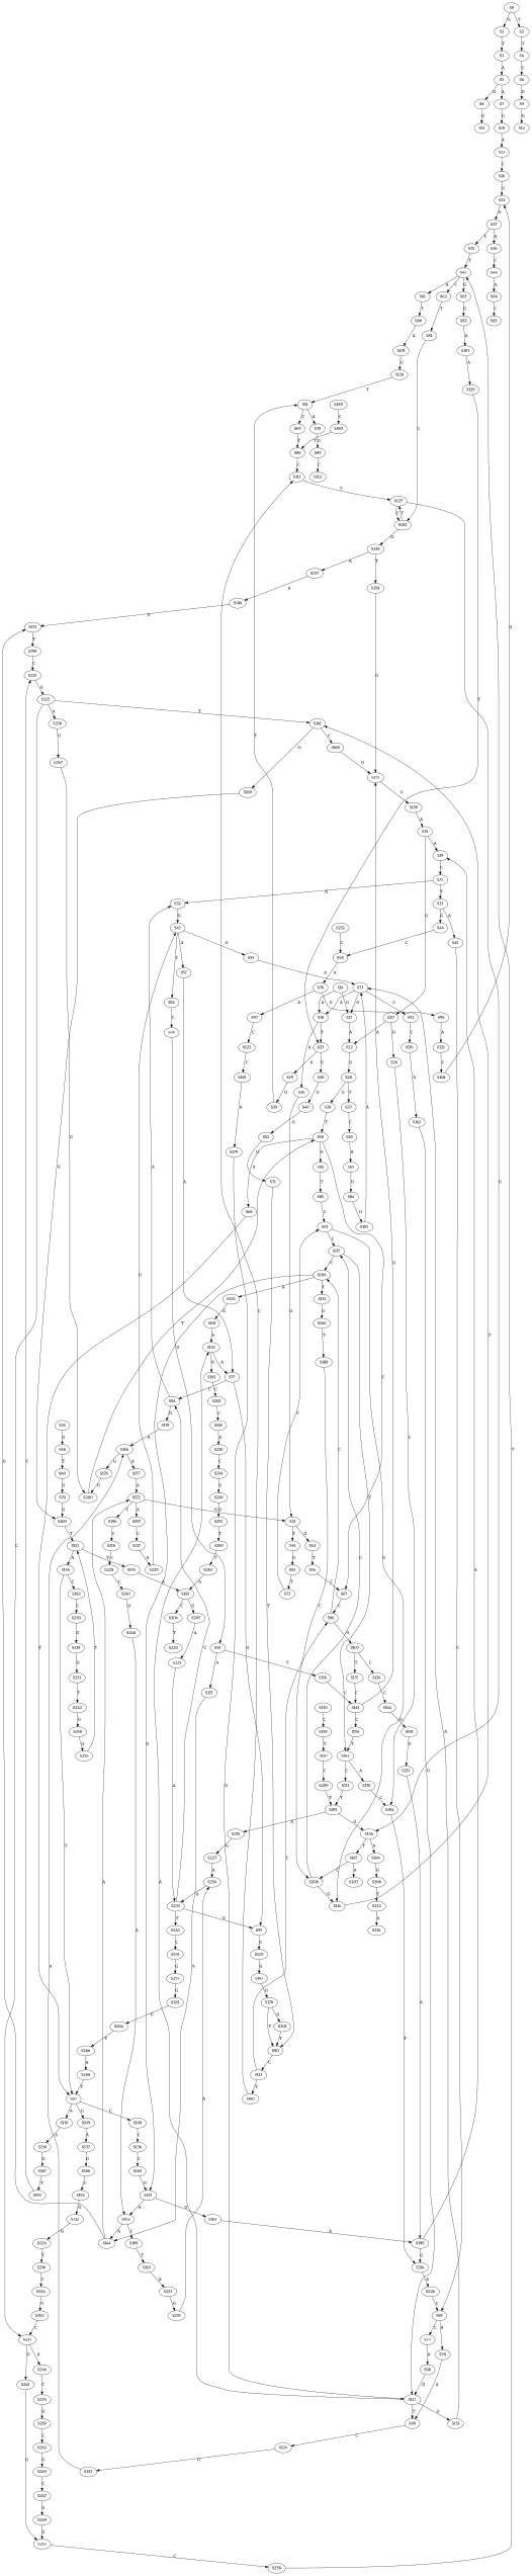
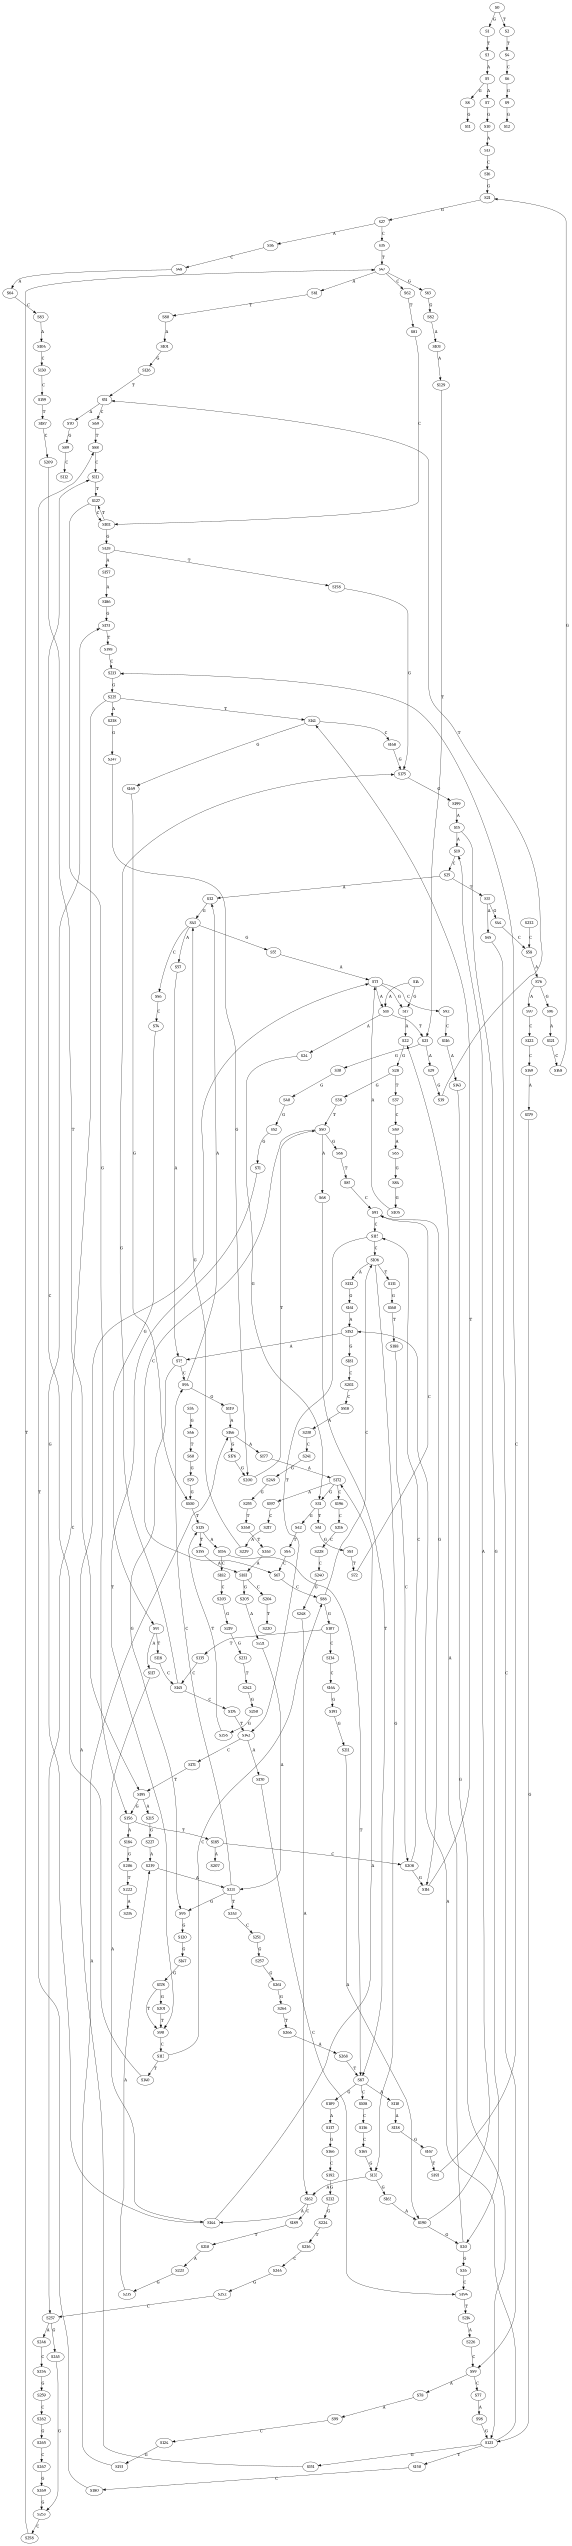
  strict digraph {
    fontname=Merriweather
    node [fontname=Merriweather]
    edge [fontname=Merriweather]
    S0
    S1
    S2
    S3
    S4
    S5
    S6
    S7
    S8
    S9
    S10
    S11
    S12
    S13
    S16
    S14
    S17
    S18
    S15
    S19
    S20
    S21
    S22
    S23
    S24
    S25
    S26
    S27
    S28
    S29
    S30
    S31
    S32
    S33
    S194
    S35
    S36
    S37
    S38
    S39
    S40
    S41
    S42
    S43
    S44
    S45
    S34
    S46
    S47
    S48
    S49
    S50
    S51
    S52
    S53
    S54
    S55
    S56
    S57
    S58
    S59
    S60
    S61
    S62
    S63
    S64
    S65
    S66
    S67
    S68
    S69
    S70
    S71
    S72
    S73
    S74
    S75
    S76
    S77
    S78
    S79
    S80
    S81
    S82
    S83
    S84
    S85
    S86
    S87
    S88
    S89
    S90
    S91
    S92
    S93
    S94
    S95
    S96
    S97
    S98
    S99
    S100
    S101
    S102
    S103
+   S104
    S105
    S106
    S107
    S108
    S109
    S110
    S111
    S112
    S113
    S114
    S115
    S116
    S117
    S118
    S119
    S120
    S121
    S122
    S123
    S124
    S125
    S126
    S127
    S128
    S129
    S130
    S131
    S132
    S133
    S134
    S135
    S136
    S137
    S138
    S140
    S141
    S142
    S143
    S144
    S145
    S146
    S147
    S148
    S149
    S150
    S151
    S152
    S153
    S154
    S155
    S156
    S157
    S158
    S159
    S160
    S161
    S162
    S163
    S164
    S165
    S166
    S167
    S168
    S169
    S170
    S171
    S172
    S173
    S174
    S175
    S176
    S177
    S178
    S179
    S180
    S181
    S182
    S183
    S184
    S185
    S186
    S187
    S188
    S189
    S190
    S191
    S192
    S193
    S195
    S196
    S197
    S198
    S199
    S200
    S201
    S202
    S203
    S204
    S205
    S206
    S207
    S208
    S209
    S210
    S211
    S212
    S213
    S214
    S215
    S216
    S217
    n218 [label=S518]
    S219
    S220
    S221
    S222
    S223
    S224
    S225
    S226
    S227
    S228
    S229
    S230
    S231
    S233
    S234
    S235
    S236
    S237
    S238
    S239
    S240
    S241
    S242
    S232
    S243
    S244
    S245
    S246
    S247
    S248
    S249
    S250
    S251
    S252
    S253
    S254
    S255
    S256
    S257
    S258
    S259
    S260
    S261
    S262
    S263
    S264
    S265
    S266
    S267
    S268
    S269
    S0 -> S1 [label=G]
    S0 -> S2 [label=T]
    S1 -> S3 [label=T]
    S2 -> S4 [label=T]
    S3 -> S5 [label=A]
    S4 -> S6 [label=C]
    S5 -> S7 [label=A]
    S5 -> S8 [label=G]
    S6 -> S9 [label=G]
    S7 -> S10 [label=G]
    S8 -> S11 [label=G]
    S9 -> S12 [label=G]
    S10 -> S13 [label=A]
    S13 -> S16 [label=C]
    S16 -> S21 [label=G]
    S14 -> S17 [label=G]
    S14 -> S18 [label=A]
    S17 -> S22 [label=A]
    S18 -> S23 [label=T]
    S18 -> S24 [label=A]
    S15 -> S19 [label=A]
    S15 -> S20 [label=G]
    S19 -> S25 [label=C]
    S20 -> S22 [label=A]
    S20 -> S26 [label=G]
    S21 -> S27 [label=G]
    S22 -> S28 [label=G]
    S23 -> S29 [label=A]
    S23 -> S30 [label=G]
    S24 -> S31 [label=G]
    S25 -> S32 [label=A]
    S25 -> S33 [label=T]
    S26 -> S194 [label=C]
    S27 -> S35 [label=C]
    S27 -> S36 [label=A]
    S28 -> S37 [label=T]
    S28 -> S38 [label=G]
    S29 -> S39 [label=G]
    S30 -> S40 [label=G]
    S31 -> S41 [label=T]
    S31 -> S42 [label=G]
    S32 -> S43 [label=G]
    S33 -> S44 [label=G]
    S33 -> S45 [label=A]
    S194 -> S214 [label=T]
    S35 -> S47 [label=T]
    S36 -> S48 [label=C]
    S37 -> S49 [label=C]
    S38 -> S50 [label=T]
    S39 -> S51 [label=T]
    S40 -> S52 [label=G]
    S41 -> S53 [label=G]
    S42 -> S54 [label=T]
    S43 -> S55 [label=G]
    S43 -> S56 [label=C]
    S43 -> S57 [label=A]
    S44 -> S58 [label=C]
    S45 -> S59 [label=C]
    S34 -> S46 [label=G]
    S46 -> S60 [label=T]
    S47 -> S61 [label=A]
    S47 -> S62 [label=C]
    S47 -> S63 [label=G]
    S48 -> S64 [label=A]
    S49 -> S65 [label=A]
    S50 -> S66 [label=G]
    S50 -> S67 [label=C]
    S50 -> S68 [label=A]
    S51 -> S69 [label=C]
    S51 -> S70 [label=A]
    S52 -> S71 [label=G]
    S53 -> S72 [label=T]
    S54 -> S67 [label=C]
    S55 -> S73 [label=A]
    S56 -> S74 [label=C]
    S57 -> S75 [label=A]
    S58 -> S76 [label=A]
    S59 -> S77 [label=C]
    S59 -> S78 [label=A]
    S60 -> S79 [label=G]
    S61 -> S80 [label=T]
    S62 -> S81 [label=T]
    S63 -> S82 [label=G]
    S64 -> S83 [label=C]
    S65 -> S84 [label=G]
    S66 -> S85 [label=T]
    S67 -> S86 [label=C]
    S68 -> S87 [label=T]
    S69 -> S88 [label=T]
    S70 -> S89 [label=G]
    S71 -> S90 [label=T]
    S72 -> S91 [label=C]
    S73 -> S17 [label=G]
    S73 -> S18 [label=A]
    S73 -> S92 [label=C]
    S74 -> S93 [label=G]
    S75 -> S94 [label=C]
    S75 -> S95 [label=G]
    S76 -> S96 [label=G]
    S76 -> S97 [label=A]
    S77 -> S98 [label=A]
    S78 -> S99 [label=A]
    S79 -> S100 [label=G]
    S80 -> S101 [label=A]
    S81 -> S102 [label=C]
    S82 -> S103 [label=A]
+   S83 -> S104 [label=A]
    S84 -> S105 [label=G]
    S85 -> S91 [label=C]
    S86 -> S106 [label=C]
    S86 -> S107 [label=G]
    S87 -> S108 [label=C]
    S87 -> S109 [label=G]
    S87 -> S110 [label=A]
    S88 -> S111 [label=C]
    S89 -> S112 [label=C]
    S90 -> S113 [label=C]
    S91 -> S114 [label=G]
    S91 -> S115 [label=C]
    S92 -> S116 [label=C]
    S93 -> S117 [label=A]
    S93 -> S118 [label=T]
    S94 -> S32 [label=A]
    S94 -> S119 [label=G]
    S95 -> S120 [label=G]
    S96 -> S121 [label=A]
    S97 -> S122 [label=C]
    S98 -> S123 [label=G]
    S99 -> S124 [label=C]
    S100 -> S125 [label=T]
    S101 -> S126 [label=G]
    S102 -> S127 [label=T]
    S102 -> S128 [label=G]
    S103 -> S129 [label=A]
+   S104 -> S130 [label=C]
    S105 -> S73 [label=A]
    S106 -> S131 [label=T]
    S106 -> S132 [label=A]
    S106 -> S133 [label=G]
    S107 -> S134 [label=C]
    S107 -> S135 [label=T]
    S108 -> S136 [label=C]
    S109 -> S137 [label=A]
    S110 -> S138 [label=A]
    S111 -> S127 [label=T]
    S113 -> S86 [label=C]
    S113 -> S140 [label=T]
    S114 -> S141 [label=T]
    S115 -> S106 [label=C]
    S115 -> S142 [label=T]
    S116 -> S143 [label=A]
    S117 -> S144 [label=A]
    S118 -> S145 [label=C]
    S119 -> S146 [label=A]
    S120 -> S147 [label=G]
    S121 -> S148 [label=C]
    S122 -> S149 [label=C]
-   S123 -> S99 [label=T]
+   S123 -> S150 [label=T]
    S123 -> S151 [label=G]
    S123 -> S152 [label=A]
    S124 -> S153 [label=G]
    S125 -> S154 [label=A]
    S125 -> S155 [label=T]
    S126 -> S51 [label=T]
    S127 -> S102 [label=C]
    S127 -> S156 [label=G]
    S128 -> S157 [label=A]
    S128 -> S158 [label=T]
    S129 -> S23 [label=T]
    S130 -> S159 [label=C]
    S131 -> S160 [label=G]
    S132 -> S161 [label=G]
    S133 -> S162 [label=A]
    S133 -> S163 [label=G]
    S134 -> S164 [label=C]
    S135 -> S145 [label=C]
    S136 -> S165 [label=C]
    S137 -> S166 [label=G]
    S138 -> S167 [label=G]
    S140 -> S111 [label=C]
    S141 -> S168 [label=C]
    S141 -> S169 [label=G]
    S142 -> S170 [label=A]
    S142 -> S171 [label=C]
    S143 -> S123 [label=G]
    S144 -> S172 [label=A]
    S144 -> S173 [label=G]
    S145 -> S174 [label=C]
    S145 -> S175 [label=G]
    S146 -> S176 [label=G]
    S146 -> S177 [label=A]
    S147 -> S178 [label=G]
    S148 -> S21 [label=G]
    S149 -> S179 [label=A]
    S150 -> S180 [label=C]
    S151 -> S73 [label=A]
    S152 -> S75 [label=A]
    S152 -> S181 [label=G]
    S153 -> S146 [label=A]
    S154 -> S87 [label=T]
    S154 -> S182 [label=C]
    S155 -> S183 [label=A]
    S156 -> S184 [label=A]
    S156 -> S185 [label=T]
    S157 -> S186 [label=A]
    S158 -> S175 [label=G]
    S159 -> S187 [label=T]
    S160 -> S188 [label=T]
    S161 -> S152 [label=A]
    S162 -> S144 [label=A]
    S162 -> S189 [label=C]
    S163 -> S190 [label=A]
    S164 -> S191 [label=G]
    S165 -> S133 [label=G]
    S166 -> S192 [label=C]
    S167 -> S193 [label=T]
    S168 -> S175 [label=G]
    S169 -> S100 [label=G]
    S170 -> S194 [label=C]
    S171 -> S195 [label=T]
    S172 -> S31 [label=G]
    S172 -> S196 [label=C]
    S172 -> S197 [label=A]
    S173 -> S198 [label=T]
    S174 -> S142 [label=T]
    S175 -> S199 [label=G]
    S176 -> S200 [label=G]
    S177 -> S172 [label=A]
    S178 -> S90 [label=T]
    S178 -> S201 [label=G]
    S179 -> S123 [label=G]
    S180 -> S88 [label=T]
    S181 -> S202 [label=C]
    S182 -> S203 [label=C]
    S183 -> S204 [label=C]
    S183 -> S205 [label=G]
    S184 -> S206 [label=G]
    S185 -> S207 [label=A]
    S185 -> S208 [label=C]
    S186 -> S173 [label=G]
    S187 -> S209 [label=C]
    S188 -> S208 [label=C]
    S189 -> S210 [label=T]
    S190 -> S19 [label=A]
-   S190 -> S214 [label=G]
+   S190 -> S20 [label=G]
    S191 -> S211 [label=G]
    S192 -> S212 [label=G]
    S193 -> S213 [label=C]
    S195 -> S156 [label=G]
    S195 -> S215 [label=A]
    S196 -> S216 [label=C]
    S197 -> S217 [label=C]
    S198 -> S213 [label=C]
    S199 -> S15 [label=A]
    S200 -> S50 [label=T]
    S201 -> S90 [label=T]
    S202 -> n218 [label=C]
    S203 -> S219 [label=G]
    S204 -> S220 [label=T]
    S205 -> S221 [label=A]
    S206 -> S222 [label=T]
    S208 -> S114 [label=G]
    S208 -> S115 [label=C]
    S209 -> S195 [label=T]
    S210 -> S223 [label=A]
    S211 -> S190 [label=A]
    S212 -> S224 [label=G]
    S213 -> S225 [label=G]
    S214 -> S226 [label=A]
    S215 -> S227 [label=G]
    S216 -> S228 [label=C]
    S217 -> S229 [label=A]
    n218 -> S230 [label=A]
    S219 -> S231 [label=G]
    S221 -> S233 [label=A]
    S222 -> S234 [label=A]
    S223 -> S235 [label=G]
    S224 -> S236 [label=T]
    S225 -> S141 [label=T]
    S225 -> S237 [label=C]
    S225 -> S238 [label=A]
    S226 -> S59 [label=C]
    S227 -> S239 [label=A]
    S228 -> S240 [label=C]
    S229 -> S43 [label=G]
    S230 -> S241 [label=C]
    S231 -> S242 [label=T]
    S233 -> S94 [label=C]
    S233 -> S95 [label=G]
    S233 -> S243 [label=T]
    S235 -> S239 [label=A]
    S236 -> S244 [label=C]
    S237 -> S245 [label=G]
    S237 -> S246 [label=A]
    S238 -> S247 [label=G]
    S239 -> S233 [label=A]
    S240 -> S248 [label=G]
    S241 -> S249 [label=G]
    S242 -> S250 [label=G]
    S232 -> S58 [label=C]
    S243 -> S251 [label=C]
    S244 -> S252 [label=G]
    S245 -> S253 [label=G]
    S246 -> S254 [label=C]
    S247 -> S200 [label=G]
    S248 -> S162 [label=A]
    S249 -> S255 [label=G]
    S250 -> S256 [label=G]
    S251 -> S257 [label=G]
    S252 -> S237 [label=C]
    S253 -> S258 [label=C]
    S254 -> S259 [label=G]
    S255 -> S260 [label=T]
    S256 -> S125 [label=T]
    S257 -> S261 [label=G]
    S258 -> S47 [label=T]
    S259 -> S262 [label=C]
    S260 -> S263 [label=T]
    S261 -> S264 [label=G]
    S262 -> S265 [label=G]
    S263 -> S183 [label=A]
    S264 -> S266 [label=T]
    S265 -> S267 [label=C]
    S266 -> S268 [label=A]
    S267 -> S269 [label=G]
    S268 -> S87 [label=T]
    S269 -> S253 [label=G]
  }
